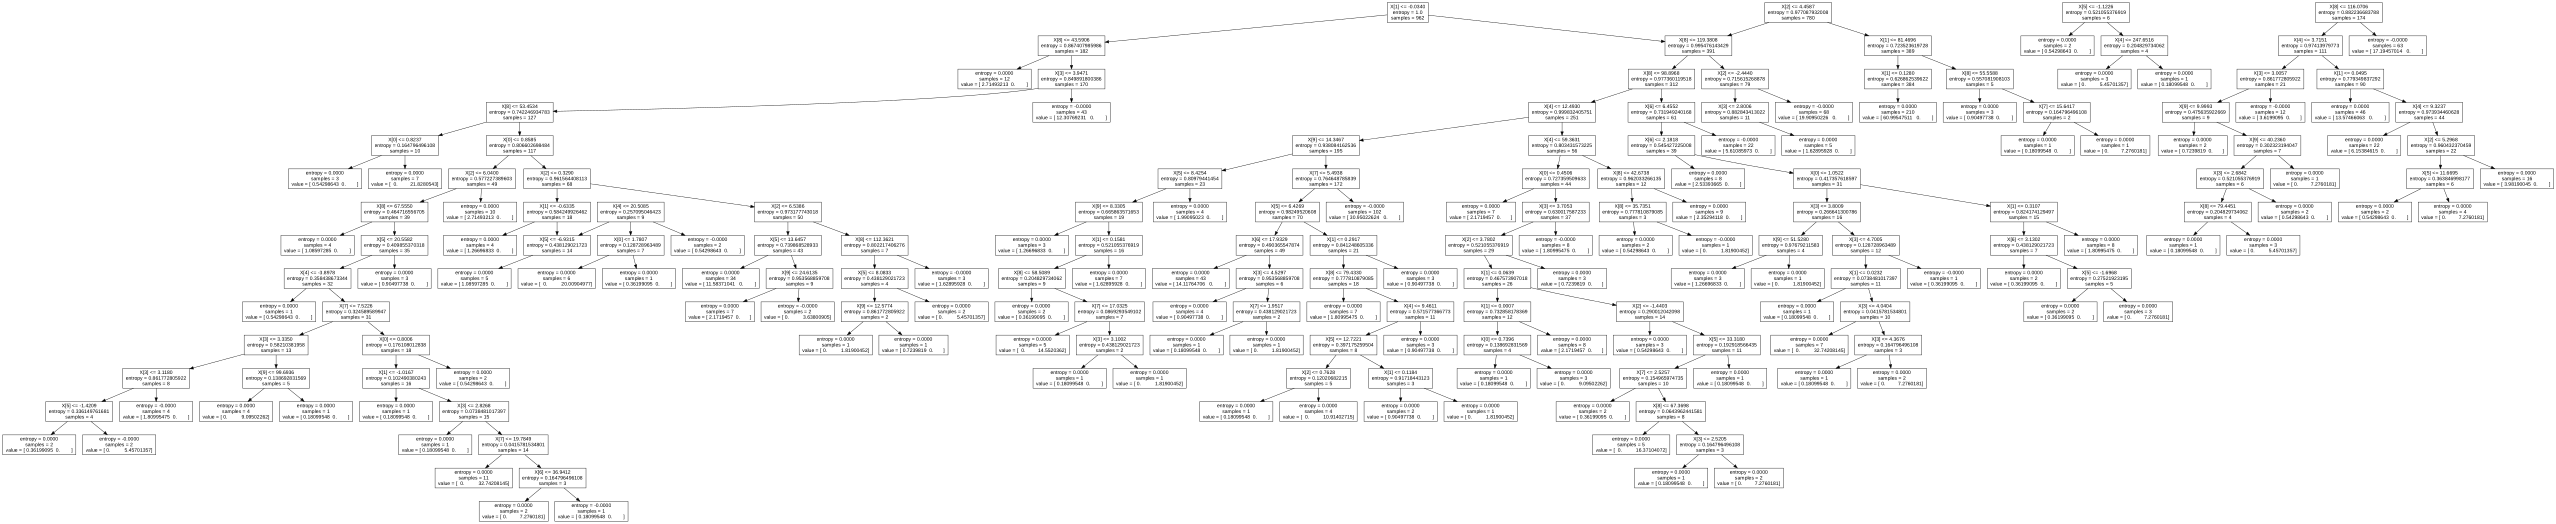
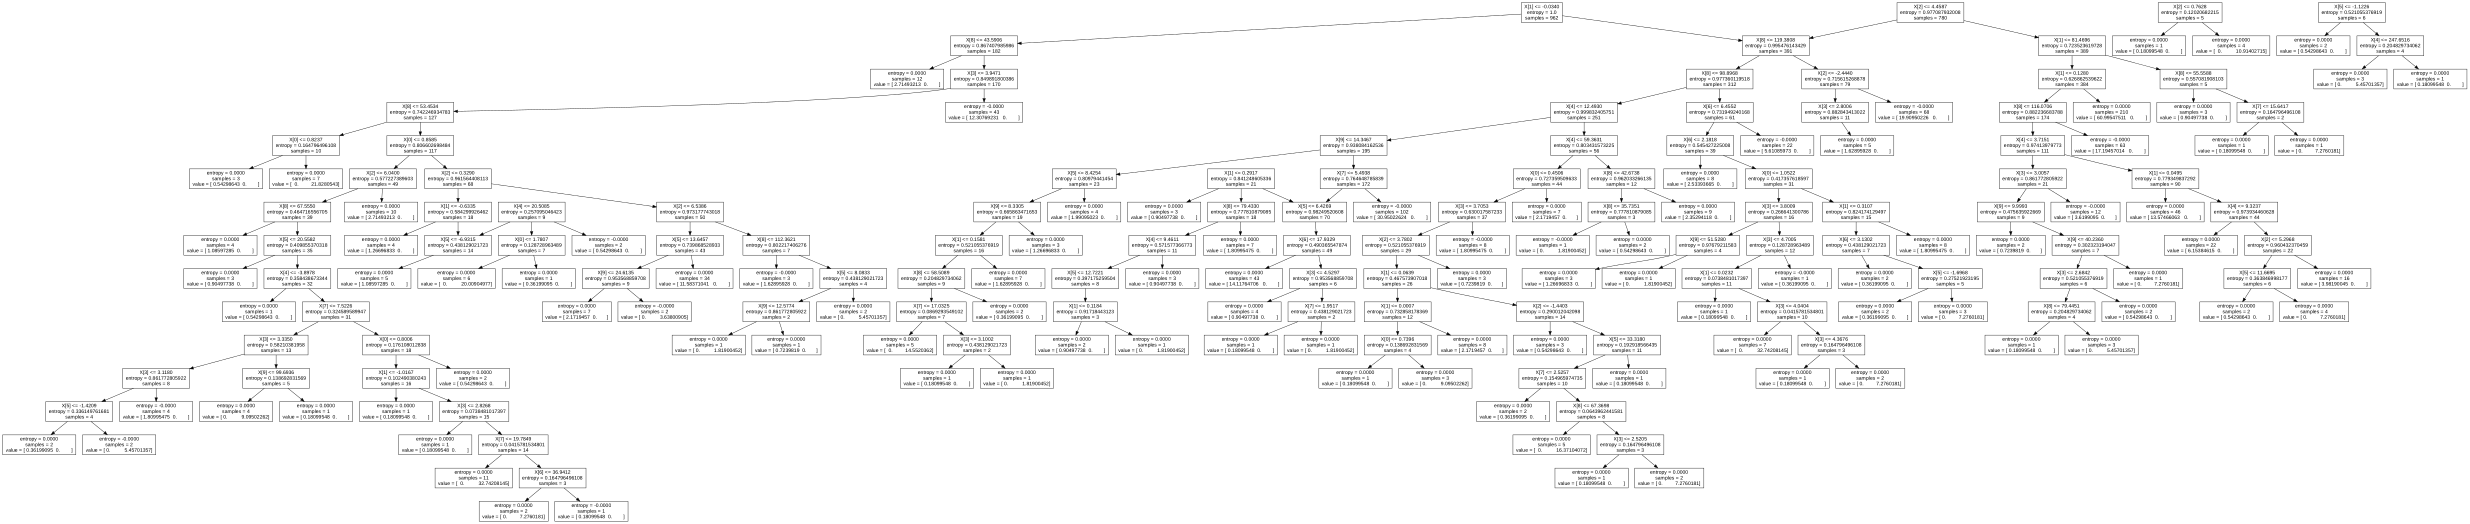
  digraph {
    fontname="Liberation Sans"
    node [fontname="Liberation Sans" shape=box]
    edge [fontname="Liberation Sans"]
    n1 [label="X[1] <= -0.0340\nentropy = 1.0\nsamples = 962"]
    n2 [label="X[8] <= 43.5906\nentropy = 0.867407985986\nsamples = 182"]
    n3 [label="X[8] <= 119.3808\nentropy = 0.995476143429\nsamples = 391"]
    n4 [label="entropy = 0.0000\nsamples = 12\nvalue = [ 2.71493213  0.        ]"]
    n5 [label="X[3] <= 3.9471\nentropy = 0.849891800386\nsamples = 170"]
    n6 [label="X[2] <= 4.4587\nentropy = 0.977087932008\nsamples = 780"]
    n7 [label="X[1] <= 81.4696\nentropy = 0.723523619728\nsamples = 389"]
    n8 [label="X[8] <= 53.4534\nentropy = 0.742246934783\nsamples = 127"]
    n9 [label="entropy = -0.0000\nsamples = 43\nvalue = [ 12.30769231   0.        ]"]
    n10 [label="X[0] <= 0.8237\nentropy = 0.164796496108\nsamples = 10"]
    n11 [label="X[0] <= 0.8585\nentropy = 0.806602698484\nsamples = 117"]
    n12 [label="entropy = 0.0000\nsamples = 3\nvalue = [ 0.54298643  0.        ]"]
    n13 [label="entropy = 0.0000\nsamples = 7\nvalue = [  0.         21.8280543]"]
    n14 [label="X[2] <= 6.0400\nentropy = 0.577227389603\nsamples = 49"]
    n15 [label="X[2] <= 0.3290\nentropy = 0.961564408113\nsamples = 68"]
    n16 [label="X[8] <= 67.5550\nentropy = 0.464716556705\nsamples = 39"]
    n17 [label="entropy = 0.0000\nsamples = 10\nvalue = [ 2.71493213  0.        ]"]
-   n18 [label="X[1] <= -0.6335\nentropy = 0.584249926462\nsamples = 18"]
+   n18 [label="X[1] <= -0.6335\nentropy = 0.584299926462\nsamples = 18"]
    n19 [label="X[2] <= 6.5386\nentropy = 0.973177743018\nsamples = 50"]
    n20 [label="entropy = 0.0000\nsamples = 4\nvalue = [ 1.08597285  0.        ]"]
    n21 [label="X[5] <= 20.5582\nentropy = 0.409855370318\nsamples = 35"]
    n22 [label="X[4] <= -3.8978\nentropy = 0.358438673344\nsamples = 32"]
    n23 [label="entropy = 0.0000\nsamples = 3\nvalue = [ 0.90497738  0.        ]"]
    n24 [label="entropy = 0.0000\nsamples = 1\nvalue = [ 0.54298643  0.        ]"]
    n25 [label="X[7] <= 7.5226\nentropy = 0.324589589947\nsamples = 31"]
    n26 [label="X[3] <= 3.3350\nentropy = 0.58210381958\nsamples = 13"]
    n27 [label="X[0] <= 0.8006\nentropy = 0.176108012838\nsamples = 18"]
    n28 [label="X[3] <= 3.1180\nentropy = 0.861772805922\nsamples = 8"]
    n29 [label="X[9] <= 99.6936\nentropy = 0.138692831569\nsamples = 5"]
    n30 [label="X[1] <= -1.0167\nentropy = 0.102490380243\nsamples = 16"]
    n31 [label="entropy = 0.0000\nsamples = 2\nvalue = [ 0.54298643  0.        ]"]
    n32 [label="X[5] <= -1.4209\nentropy = 0.336149761681\nsamples = 4"]
    n33 [label="entropy = -0.0000\nsamples = 4\nvalue = [ 1.80995475  0.        ]"]
    n34 [label="entropy = 0.0000\nsamples = 4\nvalue = [ 0.          9.09502262]"]
    n35 [label="entropy = 0.0000\nsamples = 1\nvalue = [ 0.18099548  0.        ]"]
    n36 [label="entropy = 0.0000\nsamples = 2\nvalue = [ 0.36199095  0.        ]"]
    n37 [label="entropy = -0.0000\nsamples = 2\nvalue = [ 0.          5.45701357]"]
    n38 [label="entropy = 0.0000\nsamples = 1\nvalue = [ 0.18099548  0.        ]"]
    n39 [label="X[3] <= 2.8268\nentropy = 0.0738481017397\nsamples = 15"]
    n40 [label="entropy = 0.0000\nsamples = 1\nvalue = [ 0.18099548  0.        ]"]
    n41 [label="X[7] <= 19.7849\nentropy = 0.0415781534801\nsamples = 14"]
    n42 [label="entropy = 0.0000\nsamples = 11\nvalue = [  0.          32.74208145]"]
    n43 [label="X[6] <= 36.9412\nentropy = 0.164796496108\nsamples = 3"]
    n44 [label="entropy = 0.0000\nsamples = 2\nvalue = [ 0.         7.2760181]"]
    n45 [label="entropy = -0.0000\nsamples = 1\nvalue = [ 0.18099548  0.        ]"]
    n46 [label="entropy = 0.0000\nsamples = 4\nvalue = [ 1.26696833  0.        ]"]
    n47 [label="X[5] <= -6.9315\nentropy = 0.438129021723\nsamples = 14"]
    n48 [label="X[5] <= 13.6457\nentropy = 0.739868528933\nsamples = 43"]
    n49 [label="X[8] <= 112.3621\nentropy = 0.802217406276\nsamples = 7"]
    n50 [label="entropy = 0.0000\nsamples = 5\nvalue = [ 1.08597285  0.        ]"]
    n51 [label="X[4] <= 20.5085\nentropy = 0.257095046423\nsamples = 9"]
    n52 [label="X[0] <= 1.7807\nentropy = 0.128728963489\nsamples = 7"]
    n53 [label="entropy = -0.0000\nsamples = 2\nvalue = [ 0.54298643  0.        ]"]
    n54 [label="entropy = 0.0000\nsamples = 6\nvalue = [  0.          20.00904977]"]
    n55 [label="entropy = 0.0000\nsamples = 1\nvalue = [ 0.36199095  0.        ]"]
    n56 [label="entropy = 0.0000\nsamples = 34\nvalue = [ 11.58371041   0.        ]"]
    n57 [label="X[9] <= 24.6135\nentropy = 0.953568859708\nsamples = 9"]
    n58 [label="X[5] <= 8.0833\nentropy = 0.438129021723\nsamples = 4"]
    n59 [label="entropy = -0.0000\nsamples = 3\nvalue = [ 1.62895928  0.        ]"]
    n60 [label="entropy = 0.0000\nsamples = 7\nvalue = [ 2.1719457  0.       ]"]
    n61 [label="entropy = -0.0000\nsamples = 2\nvalue = [ 0.          3.63800905]"]
    n62 [label="X[9] <= 12.5774\nentropy = 0.861772805922\nsamples = 2"]
    n63 [label="entropy = 0.0000\nsamples = 2\nvalue = [ 0.          5.45701357]"]
    n64 [label="entropy = 0.0000\nsamples = 1\nvalue = [ 0.          1.81900452]"]
    n65 [label="entropy = 0.0000\nsamples = 1\nvalue = [ 0.7239819  0.       ]"]
    n66 [label="X[8] <= 98.8968\nentropy = 0.977360119518\nsamples = 312"]
    n67 [label="X[2] <= -2.4440\nentropy = 0.715615268878\nsamples = 79"]
    n68 [label="X[1] <= 0.1280\nentropy = 0.626862539622\nsamples = 384"]
    n69 [label="X[8] <= 55.5588\nentropy = 0.557081908103\nsamples = 5"]
    n70 [label="X[4] <= 12.4930\nentropy = 0.999832405751\nsamples = 251"]
    n71 [label="X[6] <= 6.4552\nentropy = 0.731949240168\nsamples = 61"]
    n72 [label="X[3] <= 2.8006\nentropy = 0.882843413022\nsamples = 11"]
    n73 [label="entropy = -0.0000\nsamples = 68\nvalue = [ 19.90950226   0.        ]"]
    n74 [label="X[9] <= 14.3467\nentropy = 0.938084162536\nsamples = 195"]
    n75 [label="X[4] <= 59.3631\nentropy = 0.803431573225\nsamples = 56"]
    n76 [label="X[6] <= 2.1818\nentropy = 0.545427225008\nsamples = 39"]
    n77 [label="entropy = -0.0000\nsamples = 22\nvalue = [ 5.61085973  0.        ]"]
    n78 [label="X[5] <= 8.4254\nentropy = 0.80979441454\nsamples = 23"]
    n79 [label="X[7] <= 5.4938\nentropy = 0.764648785839\nsamples = 172"]
    n80 [label="X[0] <= 0.4506\nentropy = 0.727359509633\nsamples = 44"]
    n81 [label="X[8] <= 42.6738\nentropy = 0.962033266135\nsamples = 12"]
-   n82 [label="X[9] <= 8.3305\nentropy = 0.665863571653\nsamples = 19"]
+   n82 [label="X[9] <= 8.3305\nentropy = 0.665863471653\nsamples = 19"]
    n83 [label="entropy = 0.0000\nsamples = 4\nvalue = [ 1.99095023  0.        ]"]
    n84 [label="X[5] <= 6.4269\nentropy = 0.98249520608\nsamples = 70"]
    n85 [label="entropy = -0.0000\nsamples = 102\nvalue = [ 30.95022624   0.        ]"]
    n86 [label="entropy = 0.0000\nsamples = 3\nvalue = [ 1.26696833  0.        ]"]
    n87 [label="X[1] <= 0.1581\nentropy = 0.521055376919\nsamples = 16"]
    n88 [label="X[8] <= 58.5089\nentropy = 0.204829734062\nsamples = 9"]
    n89 [label="entropy = 0.0000\nsamples = 7\nvalue = [ 1.62895928  0.        ]"]
    n90 [label="entropy = 0.0000\nsamples = 2\nvalue = [ 0.36199095  0.        ]"]
    n91 [label="X[7] <= 17.0325\nentropy = 0.0869293549102\nsamples = 7"]
    n92 [label="entropy = 0.0000\nsamples = 5\nvalue = [  0.         14.5520362]"]
    n93 [label="X[3] <= 3.1002\nentropy = 0.438129021723\nsamples = 2"]
    n94 [label="entropy = 0.0000\nsamples = 1\nvalue = [ 0.18099548  0.        ]"]
    n95 [label="entropy = 0.0000\nsamples = 1\nvalue = [ 0.          1.81900452]"]
    n96 [label="X[6] <= 17.9329\nentropy = 0.490365547874\nsamples = 49"]
    n97 [label="X[1] <= 0.2917\nentropy = 0.841248605336\nsamples = 21"]
    n98 [label="entropy = 0.0000\nsamples = 43\nvalue = [ 14.11764706   0.        ]"]
    n99 [label="X[3] <= 4.5297\nentropy = 0.953568859708\nsamples = 6"]
    n100 [label="X[8] <= 79.4330\nentropy = 0.777810879085\nsamples = 18"]
    n101 [label="entropy = 0.0000\nsamples = 3\nvalue = [ 0.90497738  0.        ]"]
    n102 [label="entropy = 0.0000\nsamples = 4\nvalue = [ 0.90497738  0.        ]"]
    n103 [label="X[7] <= 1.9517\nentropy = 0.438129021723\nsamples = 2"]
    n104 [label="entropy = 0.0000\nsamples = 1\nvalue = [ 0.18099548  0.        ]"]
    n105 [label="entropy = 0.0000\nsamples = 1\nvalue = [ 0.          1.81900452]"]
    n106 [label="entropy = 0.0000\nsamples = 7\nvalue = [ 1.80995475  0.        ]"]
    n107 [label="X[4] <= 9.4611\nentropy = 0.571577366773\nsamples = 11"]
    n108 [label="X[5] <= 12.7221\nentropy = 0.397175259504\nsamples = 8"]
    n109 [label="entropy = 0.0000\nsamples = 3\nvalue = [ 0.90497738  0.        ]"]
    n110 [label="X[2] <= 0.7628\nentropy = 0.12020682215\nsamples = 5"]
    n111 [label="X[1] <= 0.1184\nentropy = 0.91718443123\nsamples = 3"]
    n112 [label="entropy = 0.0000\nsamples = 1\nvalue = [ 0.18099548  0.        ]"]
    n113 [label="entropy = 0.0000\nsamples = 4\nvalue = [  0.          10.91402715]"]
    n114 [label="entropy = 0.0000\nsamples = 2\nvalue = [ 0.90497738  0.        ]"]
    n115 [label="entropy = 0.0000\nsamples = 1\nvalue = [ 0.          1.81900452]"]
    n116 [label="entropy = 0.0000\nsamples = 7\nvalue = [ 2.1719457  0.       ]"]
    n117 [label="X[3] <= 3.7053\nentropy = 0.630017587233\nsamples = 37"]
    n118 [label="X[8] <= 35.7351\nentropy = 0.777810879085\nsamples = 3"]
    n119 [label="entropy = 0.0000\nsamples = 9\nvalue = [ 2.35294118  0.        ]"]
    n120 [label="X[2] <= 3.7802\nentropy = 0.521055376919\nsamples = 29"]
    n121 [label="entropy = -0.0000\nsamples = 8\nvalue = [ 1.80995475  0.        ]"]
    n122 [label="X[1] <= 0.0639\nentropy = 0.467573907018\nsamples = 26"]
    n123 [label="entropy = 0.0000\nsamples = 3\nvalue = [ 0.7239819  0.       ]"]
    n124 [label="X[1] <= 0.0007\nentropy = 0.732858178369\nsamples = 12"]
    n125 [label="X[2] <= -1.4403\nentropy = 0.290012042098\nsamples = 14"]
    n126 [label="X[0] <= 0.7396\nentropy = 0.138692831569\nsamples = 4"]
    n127 [label="entropy = 0.0000\nsamples = 8\nvalue = [ 2.1719457  0.       ]"]
    n128 [label="entropy = 0.0000\nsamples = 3\nvalue = [ 0.54298643  0.        ]"]
    n129 [label="X[5] <= 33.3180\nentropy = 0.192918566435\nsamples = 11"]
    n130 [label="entropy = 0.0000\nsamples = 1\nvalue = [ 0.18099548  0.        ]"]
    n131 [label="entropy = 0.0000\nsamples = 3\nvalue = [ 0.          9.09502262]"]
    n132 [label="X[7] <= 2.5257\nentropy = 0.154965974735\nsamples = 10"]
    n133 [label="entropy = 0.0000\nsamples = 1\nvalue = [ 0.18099548  0.        ]"]
    n134 [label="entropy = 0.0000\nsamples = 2\nvalue = [ 0.36199095  0.        ]"]
    n135 [label="X[8] <= 67.3698\nentropy = 0.0643962441581\nsamples = 8"]
    n136 [label="entropy = 0.0000\nsamples = 5\nvalue = [  0.          16.37104072]"]
    n137 [label="X[3] <= 2.5205\nentropy = 0.164796496108\nsamples = 3"]
    n138 [label="entropy = 0.0000\nsamples = 1\nvalue = [ 0.18099548  0.        ]"]
    n139 [label="entropy = 0.0000\nsamples = 2\nvalue = [ 0.         7.2760181]"]
    n140 [label="entropy = 0.0000\nsamples = 2\nvalue = [ 0.54298643  0.        ]"]
    n141 [label="entropy = -0.0000\nsamples = 1\nvalue = [ 0.          1.81900452]"]
    n142 [label="entropy = 0.0000\nsamples = 8\nvalue = [ 2.53393665  0.        ]"]
    n143 [label="X[0] <= 1.0522\nentropy = 0.417357618597\nsamples = 31"]
    n144 [label="X[3] <= 3.8009\nentropy = 0.266641300786\nsamples = 16"]
    n145 [label="X[1] <= 0.3107\nentropy = 0.824174129497\nsamples = 15"]
    n146 [label="X[9] <= 51.5280\nentropy = 0.97679211583\nsamples = 4"]
    n147 [label="X[3] <= 4.7005\nentropy = 0.128728963489\nsamples = 12"]
    n148 [label="X[6] <= 3.1302\nentropy = 0.438129021723\nsamples = 7"]
    n149 [label="entropy = 0.0000\nsamples = 8\nvalue = [ 1.80995475  0.        ]"]
    n150 [label="entropy = 0.0000\nsamples = 3\nvalue = [ 1.26696833  0.        ]"]
    n151 [label="entropy = 0.0000\nsamples = 1\nvalue = [ 0.          1.81900452]"]
    n152 [label="X[1] <= 0.0232\nentropy = 0.0738481017397\nsamples = 11"]
    n153 [label="entropy = -0.0000\nsamples = 1\nvalue = [ 0.36199095  0.        ]"]
    n154 [label="entropy = 0.0000\nsamples = 1\nvalue = [ 0.18099548  0.        ]"]
    n155 [label="X[3] <= 4.0404\nentropy = 0.0415781534801\nsamples = 10"]
    n156 [label="entropy = 0.0000\nsamples = 7\nvalue = [  0.          32.74208145]"]
    n157 [label="X[3] <= 4.3676\nentropy = 0.164796496108\nsamples = 3"]
    n158 [label="entropy = 0.0000\nsamples = 1\nvalue = [ 0.18099548  0.        ]"]
    n159 [label="entropy = 0.0000\nsamples = 2\nvalue = [ 0.         7.2760181]"]
    n160 [label="entropy = 0.0000\nsamples = 2\nvalue = [ 0.36199095  0.        ]"]
    n161 [label="X[5] <= -1.6968\nentropy = 0.27521923195\nsamples = 5"]
    n162 [label="entropy = 0.0000\nsamples = 2\nvalue = [ 0.36199095  0.        ]"]
    n163 [label="entropy = 0.0000\nsamples = 3\nvalue = [ 0.         7.2760181]"]
    n164 [label="entropy = 0.0000\nsamples = 5\nvalue = [ 1.62895928  0.        ]"]
    n165 [label="X[5] <= -1.1226\nentropy = 0.521055376919\nsamples = 6"]
    n166 [label="entropy = 0.0000\nsamples = 2\nvalue = [ 0.54298643  0.        ]"]
    n167 [label="X[4] <= 247.6516\nentropy = 0.204829734062\nsamples = 4"]
    n168 [label="entropy = 0.0000\nsamples = 3\nvalue = [ 0.          5.45701357]"]
    n169 [label="entropy = 0.0000\nsamples = 1\nvalue = [ 0.18099548  0.        ]"]
    n170 [label="X[8] <= 116.0706\nentropy = 0.882236683788\nsamples = 174"]
    n171 [label="entropy = 0.0000\nsamples = 210\nvalue = [ 60.99547511   0.        ]"]
    n172 [label="entropy = 0.0000\nsamples = 3\nvalue = [ 0.90497738  0.        ]"]
    n173 [label="X[7] <= 15.6417\nentropy = 0.164796496108\nsamples = 2"]
    n174 [label="X[4] <= 3.7151\nentropy = 0.97413979773\nsamples = 111"]
    n175 [label="entropy = -0.0000\nsamples = 63\nvalue = [ 17.19457014   0.        ]"]
    n176 [label="X[3] <= 3.0057\nentropy = 0.861772805922\nsamples = 21"]
    n177 [label="X[1] <= 0.0495\nentropy = 0.779349837292\nsamples = 90"]
    n178 [label="X[9] <= 9.9993\nentropy = 0.475635922669\nsamples = 9"]
    n179 [label="entropy = -0.0000\nsamples = 12\nvalue = [ 3.6199095  0.       ]"]
    n180 [label="entropy = 0.0000\nsamples = 46\nvalue = [ 13.57466063   0.        ]"]
    n181 [label="X[4] <= 9.3237\nentropy = 0.973934460628\nsamples = 44"]
    n182 [label="entropy = 0.0000\nsamples = 2\nvalue = [ 0.7239819  0.       ]"]
    n183 [label="X[9] <= 40.2360\nentropy = 0.302323194047\nsamples = 7"]
    n184 [label="X[3] <= 2.6842\nentropy = 0.521055376919\nsamples = 6"]
    n185 [label="entropy = 0.0000\nsamples = 1\nvalue = [ 0.         7.2760181]"]
    n186 [label="X[8] <= 79.4451\nentropy = 0.204829734062\nsamples = 4"]
    n187 [label="entropy = 0.0000\nsamples = 2\nvalue = [ 0.54298643  0.        ]"]
    n188 [label="entropy = 0.0000\nsamples = 1\nvalue = [ 0.18099548  0.        ]"]
    n189 [label="entropy = 0.0000\nsamples = 3\nvalue = [ 0.          5.45701357]"]
    n190 [label="entropy = 0.0000\nsamples = 22\nvalue = [ 6.15384615  0.        ]"]
    n191 [label="X[2] <= 5.2968\nentropy = 0.960432370459\nsamples = 22"]
    n192 [label="X[5] <= 11.6695\nentropy = 0.363846998177\nsamples = 6"]
    n193 [label="entropy = 0.0000\nsamples = 16\nvalue = [ 3.98190045  0.        ]"]
    n194 [label="entropy = 0.0000\nsamples = 2\nvalue = [ 0.54298643  0.        ]"]
    n195 [label="entropy = 0.0000\nsamples = 4\nvalue = [ 0.         7.2760181]"]
    n196 [label="entropy = 0.0000\nsamples = 1\nvalue = [ 0.18099548  0.        ]"]
    n197 [label="entropy = 0.0000\nsamples = 1\nvalue = [ 0.         7.2760181]"]
    n1 -> n2
    n1 -> n3
    n2 -> n4
    n2 -> n5
    n3 -> n66
    n3 -> n67
    n5 -> n8
    n5 -> n9
    n6 -> n3
    n6 -> n7
    n7 -> n68
    n7 -> n69
    n8 -> n10
    n8 -> n11
    n10 -> n12
    n10 -> n13
    n11 -> n14
    n11 -> n15
    n14 -> n16
    n14 -> n17
    n15 -> n18
    n15 -> n19
    n16 -> n20
    n16 -> n21
    n18 -> n46
    n18 -> n47
    n19 -> n48
    n19 -> n49
    n21 -> n22
    n21 -> n23
    n22 -> n24
    n22 -> n25
    n25 -> n26
    n25 -> n27
    n26 -> n28
    n26 -> n29
    n27 -> n30
    n27 -> n31
    n28 -> n32
    n28 -> n33
    n29 -> n34
    n29 -> n35
    n30 -> n38
    n30 -> n39
    n32 -> n36
    n32 -> n37
    n39 -> n40
    n39 -> n41
    n41 -> n42
    n41 -> n43
    n43 -> n44
    n43 -> n45
    n47 -> n50
    n48 -> n56
    n48 -> n57
    n49 -> n58
    n49 -> n59
    n51 -> n47
    n51 -> n52
    n51 -> n53
    n52 -> n54
    n52 -> n55
    n57 -> n60
    n57 -> n61
    n58 -> n62
    n58 -> n63
    n62 -> n64
    n62 -> n65
    n66 -> n70
    n66 -> n71
    n67 -> n72
    n67 -> n73
+   n68 -> n170
    n68 -> n171
    n69 -> n172
    n69 -> n173
    n70 -> n74
    n70 -> n75
    n71 -> n76
    n71 -> n77
    n72 -> n164
    n74 -> n78
    n74 -> n79
    n75 -> n80
    n75 -> n81
    n76 -> n142
    n76 -> n143
    n78 -> n82
    n78 -> n83
    n79 -> n84
    n79 -> n85
    n80 -> n116
    n80 -> n117
    n81 -> n118
    n81 -> n119
    n82 -> n86
    n82 -> n87
    n84 -> n96
-   n84 -> n97
+   n97 -> n84
    n87 -> n88
    n87 -> n89
    n88 -> n90
    n88 -> n91
    n91 -> n92
    n91 -> n93
    n93 -> n94
    n93 -> n95
    n96 -> n98
    n96 -> n99
    n97 -> n100
    n97 -> n101
    n99 -> n102
    n99 -> n103
    n100 -> n106
    n100 -> n107
    n103 -> n104
    n103 -> n105
    n107 -> n108
    n107 -> n109
-   n108 -> n110
    n108 -> n111
    n110 -> n112
    n110 -> n113
    n111 -> n114
    n111 -> n115
    n117 -> n120
    n117 -> n121
    n118 -> n140
    n118 -> n141
    n120 -> n122
    n120 -> n123
    n122 -> n124
    n122 -> n125
    n124 -> n126
    n124 -> n127
    n125 -> n128
    n125 -> n129
    n126 -> n130
    n126 -> n131
    n129 -> n132
    n129 -> n133
    n132 -> n134
    n132 -> n135
    n135 -> n136
    n135 -> n137
    n137 -> n138
    n137 -> n139
    n143 -> n144
    n143 -> n145
    n144 -> n146
    n144 -> n147
    n145 -> n148
    n145 -> n149
    n146 -> n150
    n146 -> n151
    n147 -> n152
    n147 -> n153
    n148 -> n160
    n148 -> n161
    n152 -> n154
    n152 -> n155
    n155 -> n156
    n155 -> n157
    n157 -> n158
    n157 -> n159
    n161 -> n162
    n161 -> n163
    n165 -> n166
    n165 -> n167
    n167 -> n168
    n167 -> n169
    n170 -> n174
    n170 -> n175
    n173 -> n196
    n173 -> n197
    n174 -> n176
    n174 -> n177
    n176 -> n178
    n176 -> n179
    n177 -> n180
    n177 -> n181
    n178 -> n182
    n178 -> n183
    n181 -> n190
    n181 -> n191
    n183 -> n184
    n183 -> n185
    n184 -> n186
    n184 -> n187
    n186 -> n188
    n186 -> n189
    n191 -> n192
    n191 -> n193
    n192 -> n194
    n192 -> n195
  }
